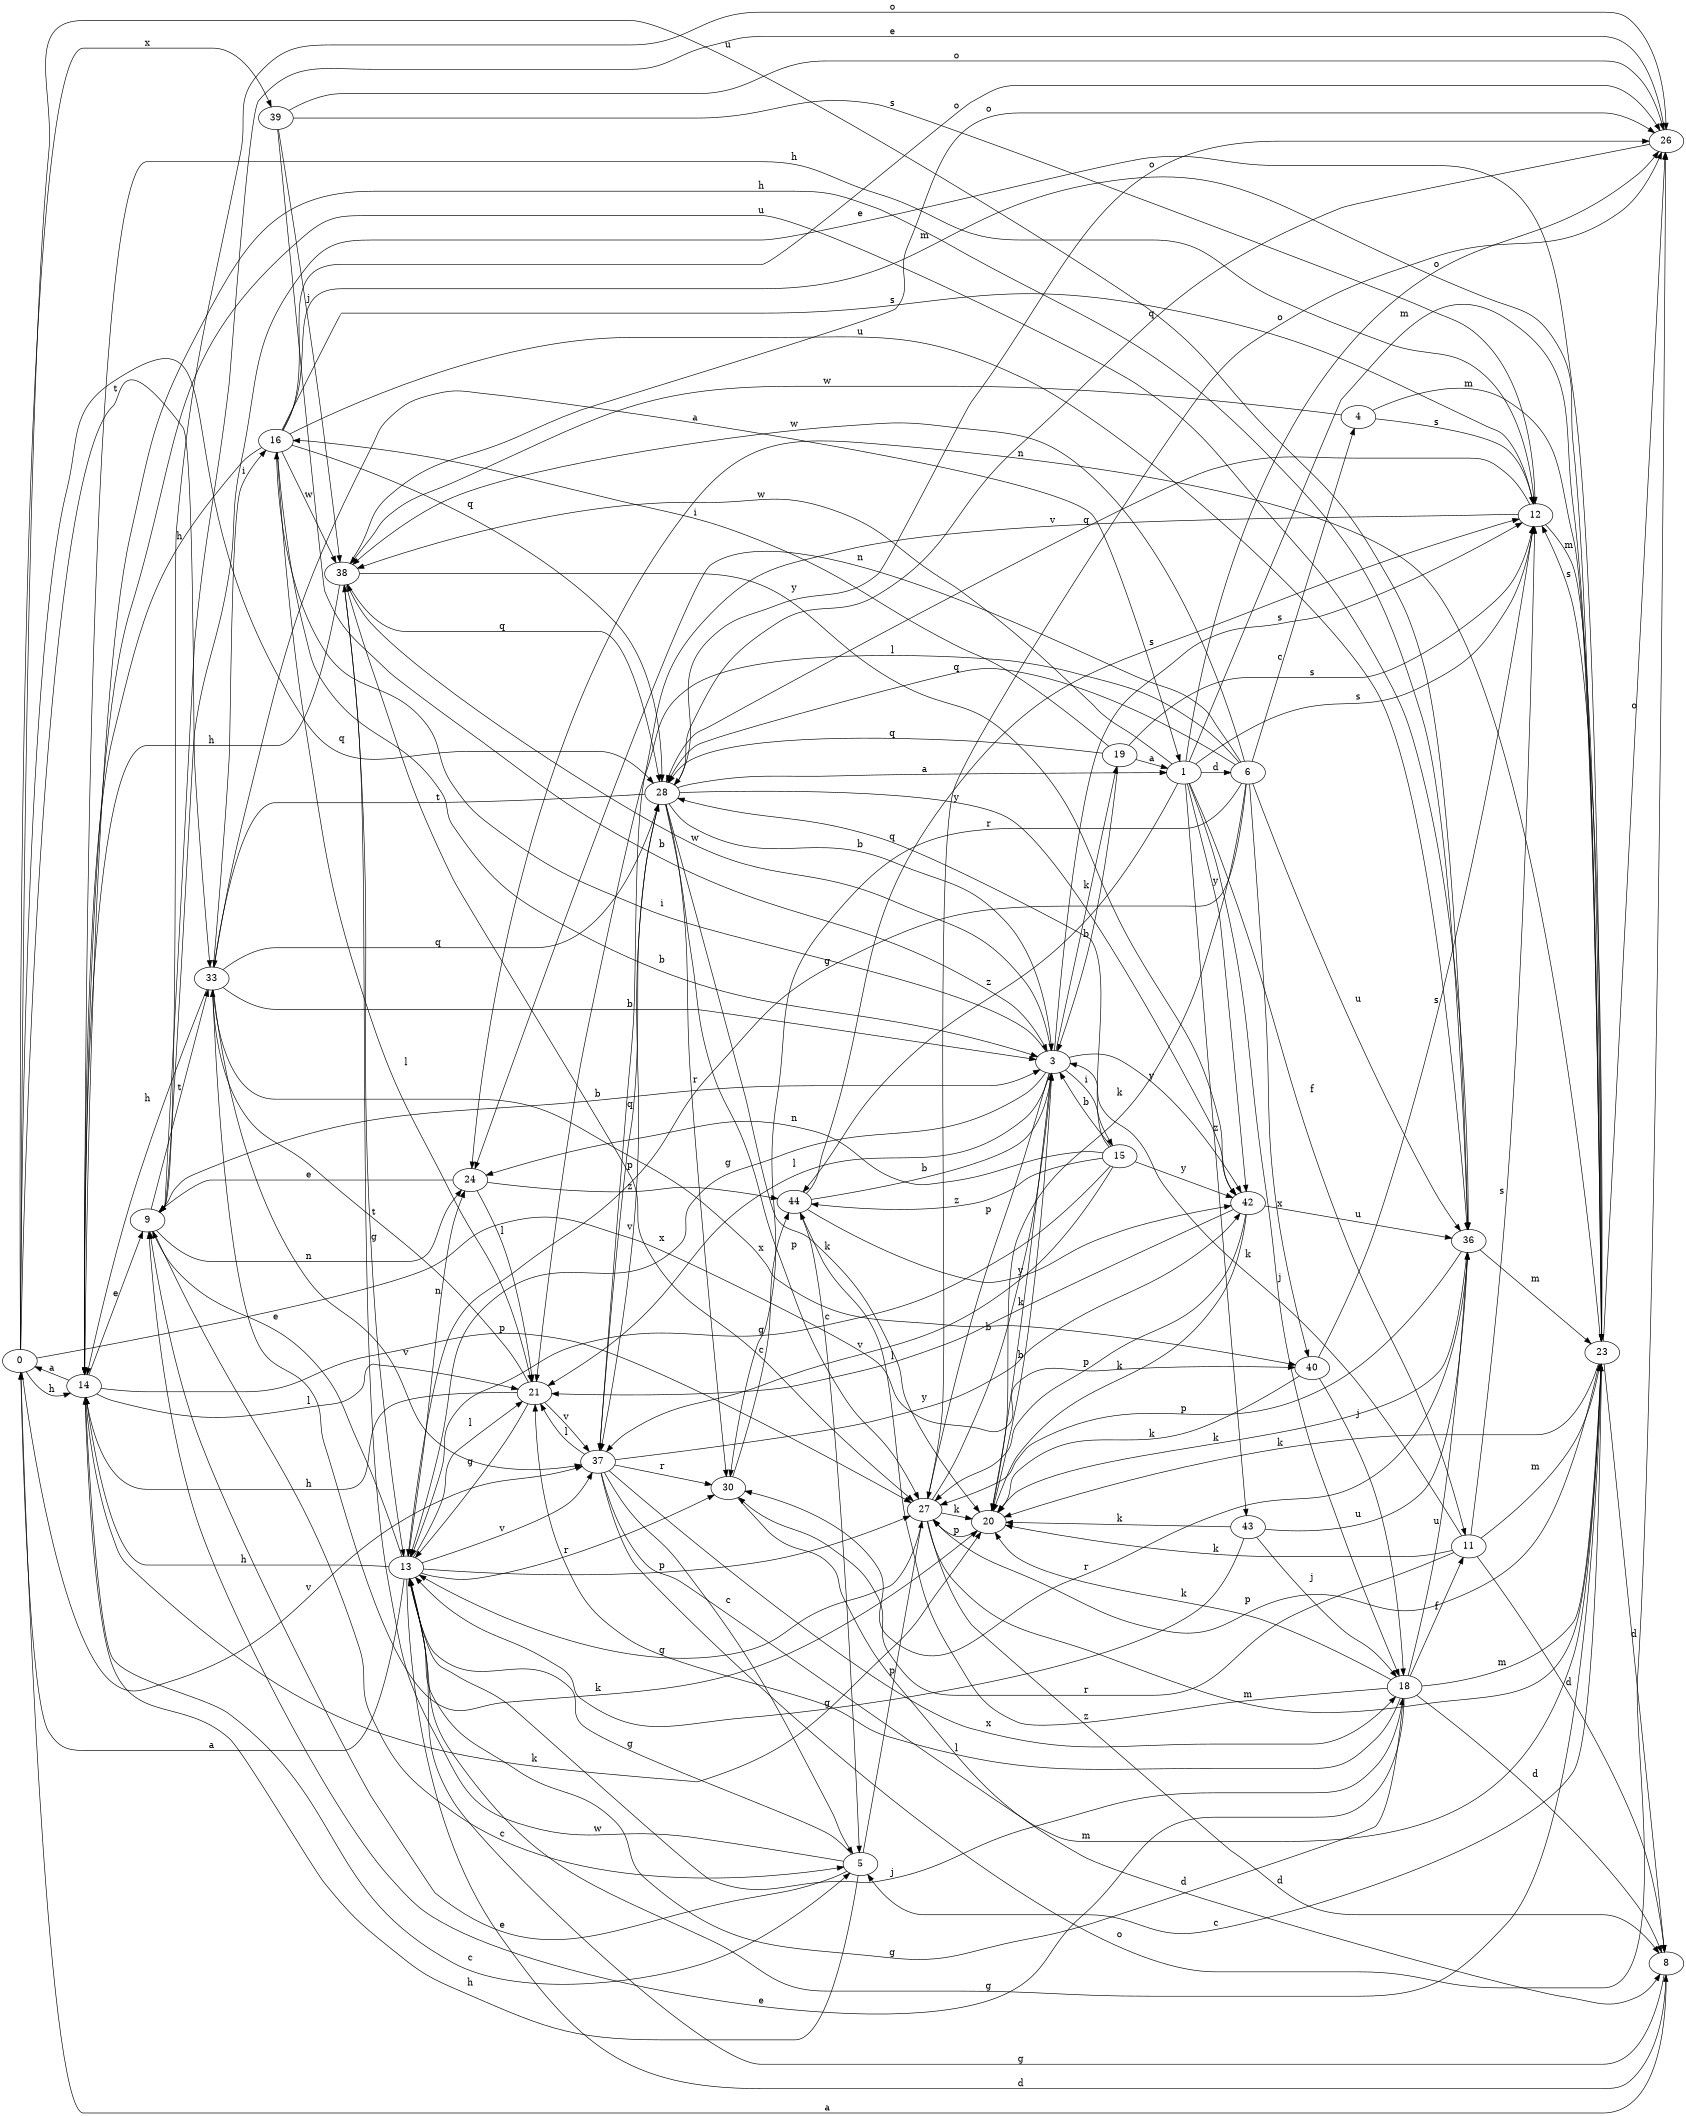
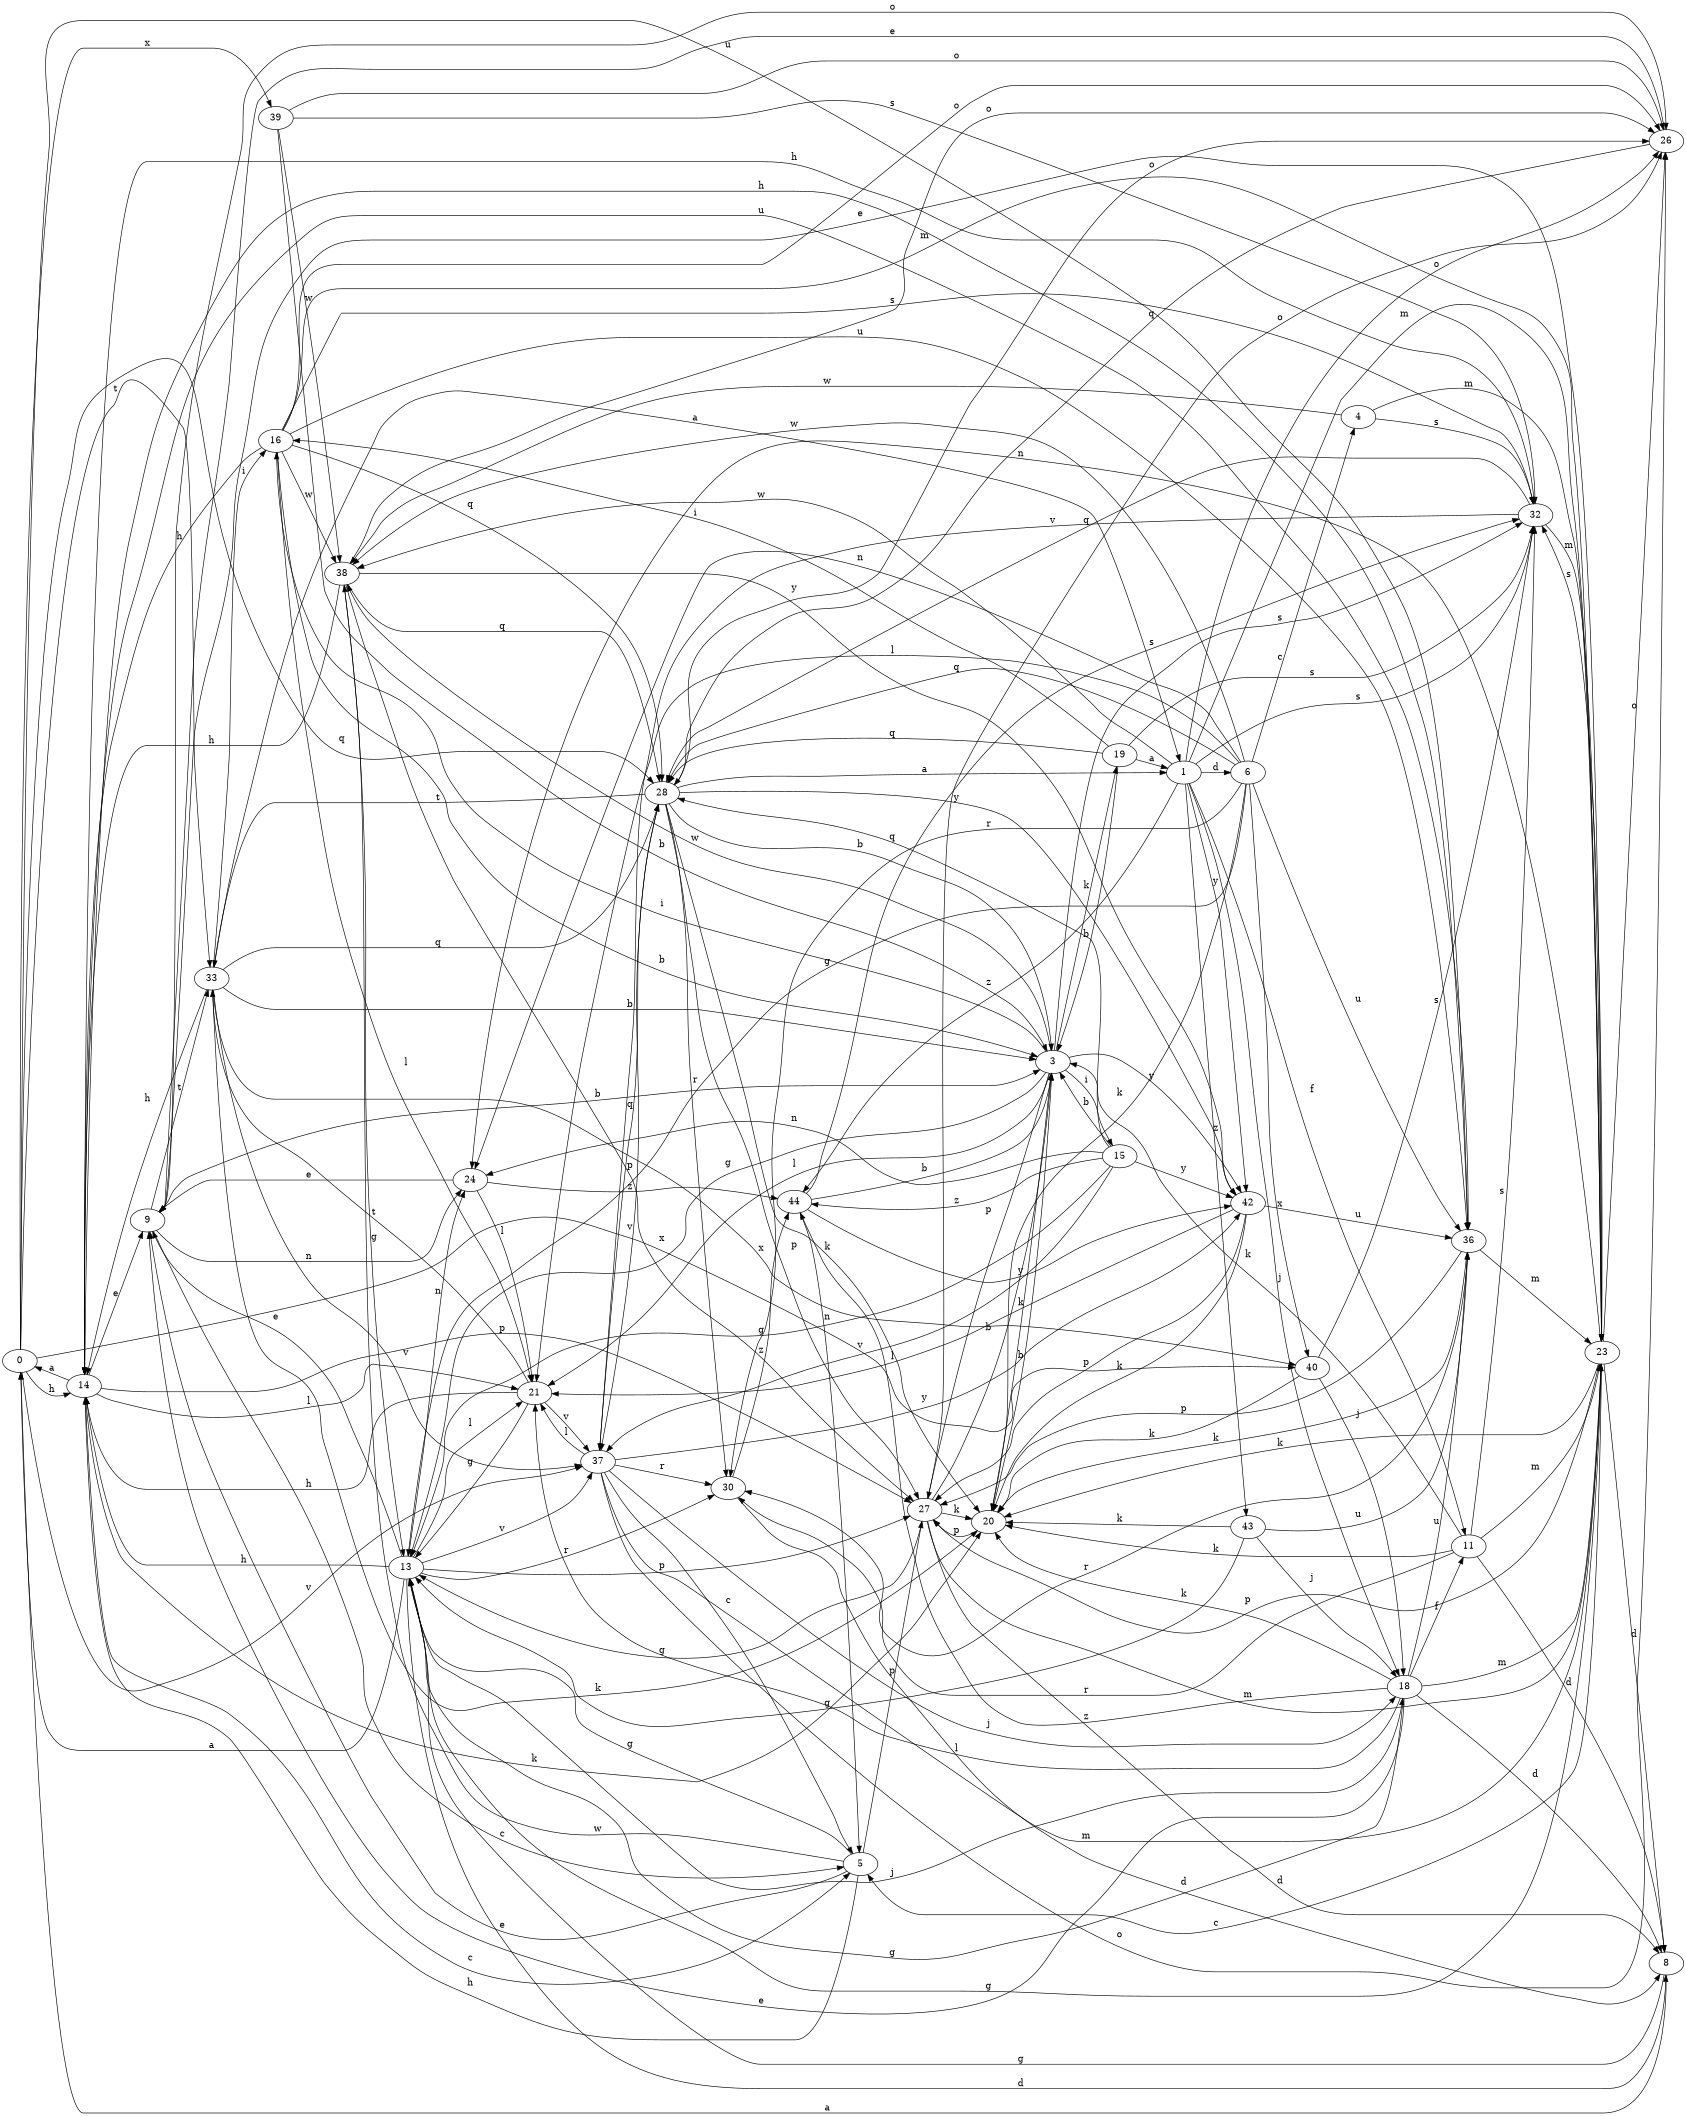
  strict digraph {
    rankdir=LR
    0
    14
    28
    33
    n5 [label=36]
    37
    39
    40
    20
    21
    27
    5
    9
    1
    26
    42
    3
    30
    16
    23
    18
-   32 [label=12]
+   32
    38
    6
    11
    43
    44
    13
    4
    24
    8
    15
    19
    0 -> 14 [label=h]
    0 -> 28 [label=q]
    0 -> 33 [label=t]
    0 -> n5 [label=u]
    0 -> 37 [label=v]
    0 -> 39 [label=x]
    0 -> 40 [label=x]
    14 -> 0 [label=a]
    14 -> n5 [label=u]
    14 -> 20 [label=k]
    14 -> 21 [label=l]
    14 -> 27 [label=p]
    14 -> 5 [label=c]
    14 -> 9 [label=e]
    28 -> 33 [label=t]
    28 -> 37 [label=v]
    28 -> 20 [label=k]
    28 -> 27 [label=p]
    28 -> 1 [label=a]
    28 -> 26 [label=o]
    28 -> 42 [label=y]
    28 -> 3 [label=b]
    28 -> 30 [label=r]
    33 -> 14 [label=h]
    33 -> 28 [label=q]
    33 -> 37 [label=v]
    33 -> 40 [label=x]
    33 -> 20 [label=k]
    33 -> 1 [label=a]
    33 -> 3 [label=b]
    33 -> 16 [label=i]
    n5 -> 14 [label=h]
    n5 -> 20 [label=k]
    n5 -> 27 [label=p]
    n5 -> 30 [label=r]
    n5 -> 23 [label=m]
    37 -> 28 [label=q]
    37 -> 21 [label=l]
    37 -> 5 [label=c]
    37 -> 26 [label=o]
    37 -> 42 [label=y]
    37 -> 30 [label=r]
    37 -> 23 [label=m]
-   37 -> 18 [label=x]
+   37 -> 18 [label=j]
    39 -> 26 [label=o]
    39 -> 3 [label=b]
    39 -> 32 [label=s]
-   39 -> 38 [label=j]
+   39 -> 38 [label=w]
    40 -> 20 [label=k]
    40 -> 18 [label=j]
    40 -> 32 [label=s]
    20 -> 27 [label=p]
    20 -> 3 [label=b]
    21 -> 14 [label=h]
    21 -> 33 [label=t]
    21 -> 37 [label=v]
    21 -> 13 [label=g]
    27 -> 20 [label=k]
    27 -> 26 [label=o]
    27 -> 3 [label=b]
    27 -> 23 [label=m]
    27 -> 13 [label=g]
    27 -> 8 [label=d]
    5 -> 14 [label=h]
    5 -> 27 [label=p]
    5 -> 9 [label=e]
    5 -> 38 [label=w]
    5 -> 13 [label=g]
    9 -> 33 [label=t]
    9 -> 5 [label=c]
    9 -> 26 [label=o]
    9 -> 3 [label=b]
    9 -> 24 [label=n]
    1 -> 26 [label=o]
    1 -> 42 [label=y]
    1 -> 23 [label=m]
    1 -> 18 [label=j]
    1 -> 32 [label=s]
    1 -> 38 [label=w]
    1 -> 6 [label=d]
    1 -> 11 [label=f]
    1 -> 43 [label=z]
    1 -> 44 [label=z]
    26 -> 28 [label=q]
    26 -> 9 [label=e]
    42 -> n5 [label=u]
    42 -> 20 [label=k]
    42 -> 21 [label=l]
    42 -> 27 [label=p]
    3 -> 20 [label=k]
    3 -> 21 [label=l]
    3 -> 27 [label=p]
    3 -> 42 [label=y]
    3 -> 16 [label=i]
    3 -> 32 [label=s]
    3 -> 38 [label=w]
    3 -> 13 [label=g]
    3 -> 15 [label=i]
    3 -> 19 [label=k]
-   30 -> 44 [label=c]
+   30 -> 44 [label=z]
    30 -> 8 [label=d]
    16 -> 14 [label=h]
    16 -> 28 [label=q]
    16 -> n5 [label=u]
    16 -> 21 [label=l]
    16 -> 26 [label=o]
    16 -> 3 [label=b]
    16 -> 23 [label=m]
    16 -> 32 [label=s]
    16 -> 38 [label=w]
    23 -> 20 [label=k]
    23 -> 27 [label=p]
    23 -> 5 [label=c]
    23 -> 9 [label=e]
    23 -> 26 [label=o]
    23 -> 32 [label=s]
    23 -> 13 [label=g]
    23 -> 24 [label=n]
    23 -> 8 [label=d]
    18 -> n5 [label=u]
    18 -> 20 [label=k]
    18 -> 21 [label=l]
    18 -> 9 [label=e]
    18 -> 23 [label=m]
    18 -> 11 [label=f]
    18 -> 44 [label=z]
    18 -> 13 [label=g]
    18 -> 8 [label=d]
    32 -> 14 [label=h]
    32 -> 28 [label=q]
    32 -> 37 [label=v]
    32 -> 23 [label=m]
    38 -> 14 [label=h]
    38 -> 28 [label=q]
    38 -> 27 [label=p]
    38 -> 26 [label=o]
    38 -> 42 [label=y]
    38 -> 13 [label=g]
    6 -> 28 [label=q]
    6 -> n5 [label=u]
    6 -> 40 [label=x]
    6 -> 20 [label=k]
    6 -> 21 [label=l]
    6 -> 30 [label=r]
    6 -> 38 [label=w]
    6 -> 13 [label=g]
    6 -> 4 [label=c]
    6 -> 24 [label=n]
    11 -> 20 [label=k]
    11 -> 3 [label=k]
    11 -> 30 [label=r]
    11 -> 23 [label=m]
    11 -> 32 [label=s]
    11 -> 8 [label=d]
    43 -> n5 [label=u]
    43 -> 20 [label=k]
    43 -> 18 [label=j]
    43 -> 13 [label=g]
-   44 -> 5 [label=c]
+   44 -> 5 [label=n]
    44 -> 42 [label=y]
    44 -> 3 [label=b]
    44 -> 32 [label=s]
    13 -> 0 [label=a]
    13 -> 14 [label=h]
    13 -> 37 [label=v]
    13 -> 21 [label=l]
    13 -> 27 [label=p]
    13 -> 9 [label=e]
    13 -> 30 [label=r]
    13 -> 18 [label=j]
    13 -> 24 [label=n]
    13 -> 8 [label=d]
    4 -> 23 [label=m]
    4 -> 32 [label=s]
    4 -> 38 [label=w]
    24 -> 21 [label=l]
    24 -> 9 [label=e]
    24 -> 44 [label=z]
    8 -> 0 [label=a]
    8 -> 13 [label=g]
    15 -> 28 [label=q]
    15 -> 37 [label=v]
    15 -> 42 [label=y]
    15 -> 3 [label=b]
    15 -> 44 [label=z]
    15 -> 13 [label=g]
    15 -> 24 [label=n]
    19 -> 28 [label=q]
    19 -> 1 [label=a]
    19 -> 3 [label=b]
    19 -> 16 [label=i]
    19 -> 32 [label=s]
  }
